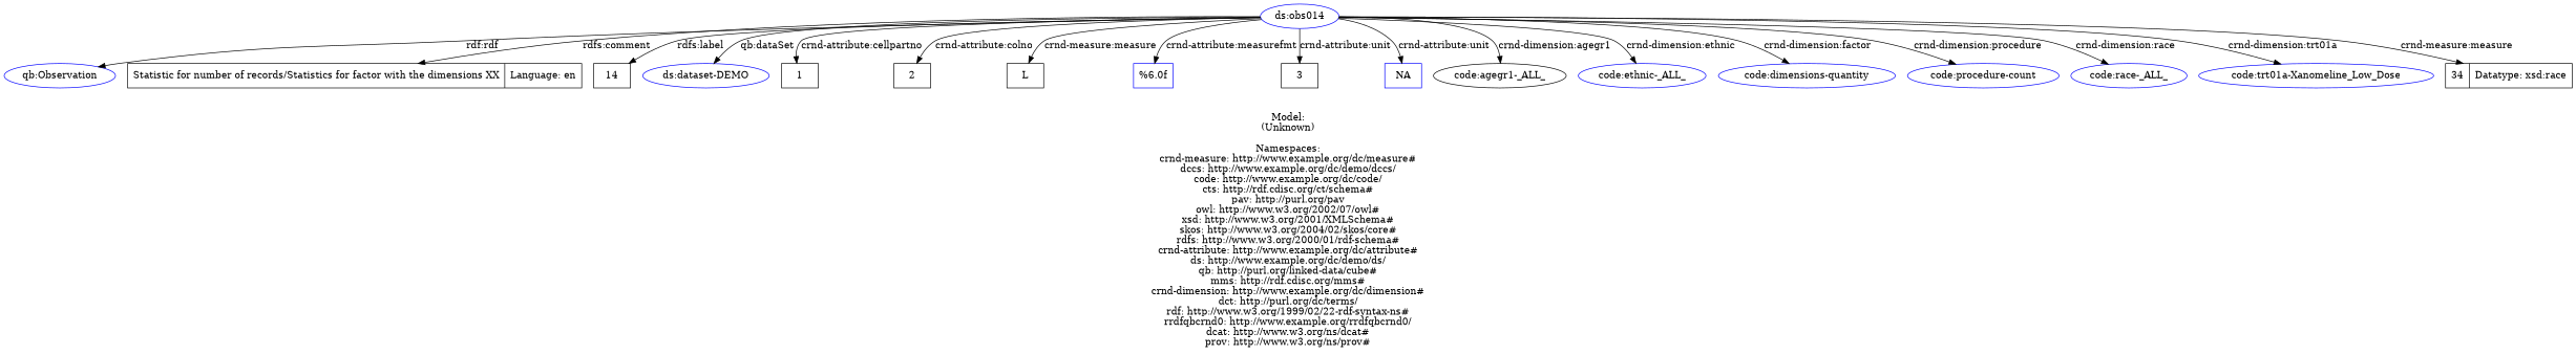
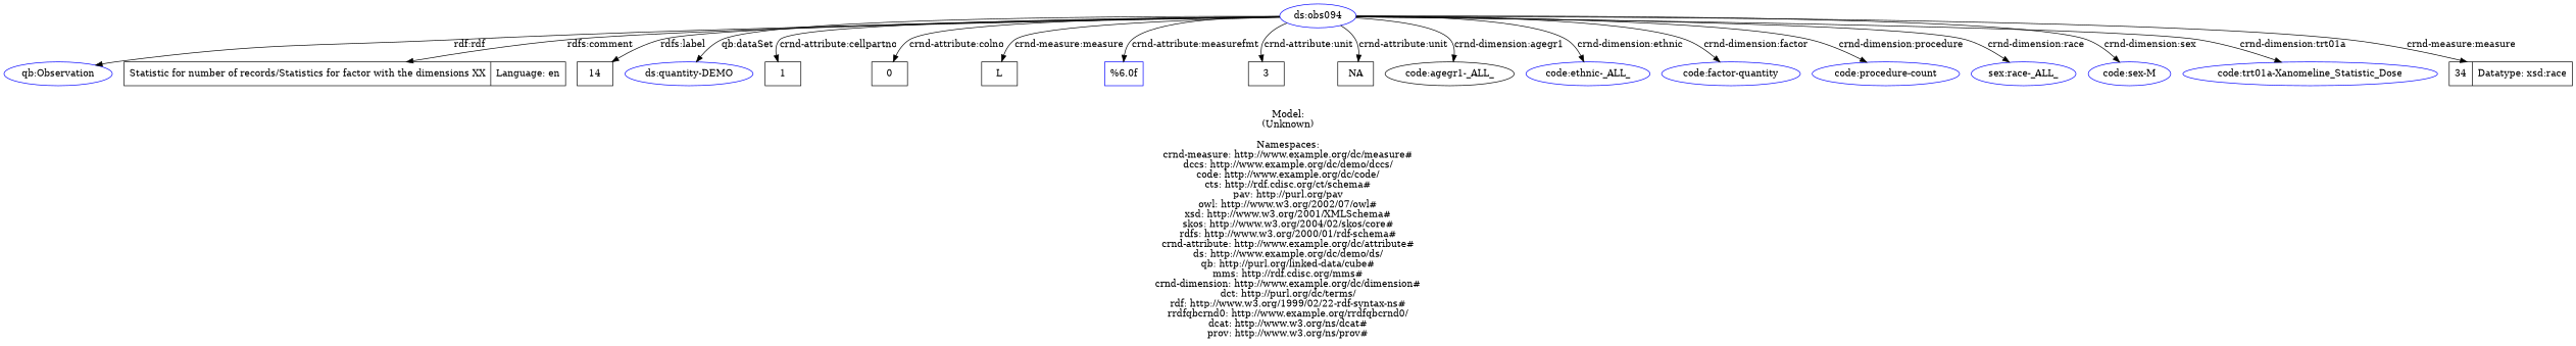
  digraph {
    label="\n\nModel:\n(Unknown)\n\nNamespaces:\ncrnd-measure: http://www.example.org/dc/measure#\ndccs: http://www.example.org/dc/demo/dccs/\ncode: http://www.example.org/dc/code/\ncts: http://rdf.cdisc.org/ct/schema#\npav: http://purl.org/pav\nowl: http://www.w3.org/2002/07/owl#\nxsd: http://www.w3.org/2001/XMLSchema#\nskos: http://www.w3.org/2004/02/skos/core#\nrdfs: http://www.w3.org/2000/01/rdf-schema#\ncrnd-attribute: http://www.example.org/dc/attribute#\nds: http://www.example.org/dc/demo/ds/\nqb: http://purl.org/linked-data/cube#\nmms: http://rdf.cdisc.org/mms#\ncrnd-dimension: http://www.example.org/dc/dimension#\ndct: http://purl.org/dc/terms/\nrdf: http://www.w3.org/1999/02/22-rdf-syntax-ns#\nrrdfqbcrnd0: http://www.example.org/rrdfqbcrnd0/\ndcat: http://www.w3.org/ns/dcat#\nprov: http://www.w3.org/ns/prov#\n"
    rankdir=TB
    node [color=blue shape=ellipse]
-   n1 [label="ds:obs014"]
+   n1 [label="ds:obs094"]
    n2 [label="qb:Observation"]
    n3 [label="Statistic for number of records/Statistics for factor with the dimensions XX|Language: en" shape=record color=""]
    n4 [label=14 shape=record color=""]
-   n5 [label="ds:dataset-DEMO"]
+   n5 [label="ds:quantity-DEMO"]
    n6 [label=1 shape=record color=""]
-   n7 [label=2 shape=record color=""]
+   n7 [label=0 shape=record color=""]
    L [shape=record color=""]
    n9 [label="%6.0f" shape=record]
    n10 [label=3 shape=record color=""]
-   n11 [label=NA shape=record]
+   n11 [label=NA shape=record color=""]
    n12 [color=black label="code:agegr1-_ALL_"]
    n13 [label="code:ethnic-_ALL_"]
-   n14 [label="code:dimensions-quantity"]
+   n14 [label="code:factor-quantity"]
    n15 [label="code:procedure-count"]
-   n16 [label="code:race-_ALL_"]
-   n18 [label="code:trt01a-Xanomeline_Low_Dose"]
+   n16 [label="sex:race-_ALL_"]
+   n17 [label="code:sex-M"]
+   n18 [label="code:trt01a-Xanomeline_Statistic_Dose"]
    n19 [label="34|Datatype: xsd:race" shape=record color=""]
    n1 -> n2 [label="rdf:rdf"]
    n1 -> n3 [label="rdfs:comment"]
    n1 -> n4 [label="rdfs:label"]
    n1 -> n5 [label="qb:dataSet"]
    n1 -> n6 [label="crnd-attribute:cellpartno"]
    n1 -> n7 [label="crnd-attribute:colno"]
    n1 -> L [label="crnd-measure:measure"]
    n1 -> n9 [label="crnd-attribute:measurefmt"]
    n1 -> n10 [label="crnd-attribute:unit"]
    n1 -> n11 [label="crnd-attribute:unit"]
    n1 -> n12 [label="crnd-dimension:agegr1"]
    n1 -> n13 [label="crnd-dimension:ethnic"]
    n1 -> n14 [label="crnd-dimension:factor"]
    n1 -> n15 [label="crnd-dimension:procedure"]
    n1 -> n16 [label="crnd-dimension:race"]
+   n1 -> n17 [label="crnd-dimension:sex"]
    n1 -> n18 [label="crnd-dimension:trt01a"]
    n1 -> n19 [label="crnd-measure:measure"]
  }
